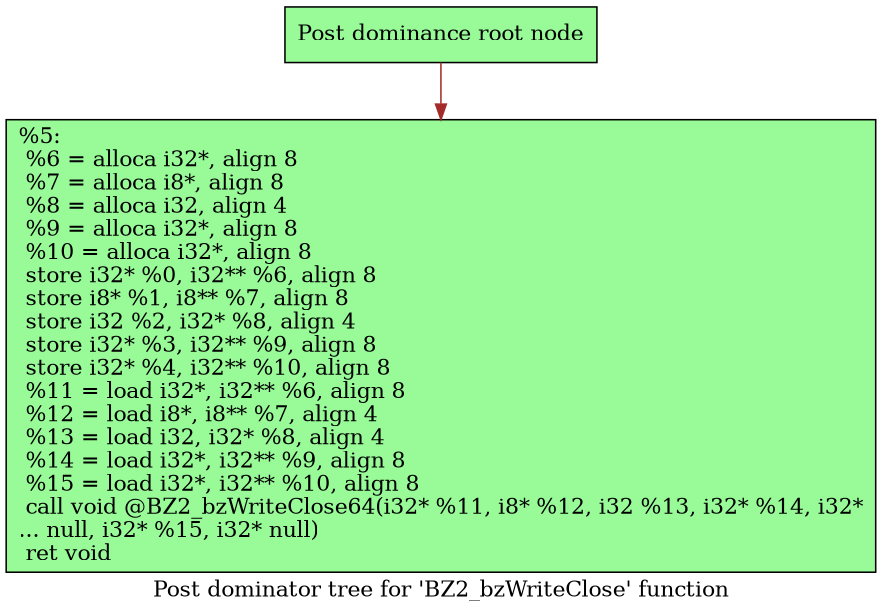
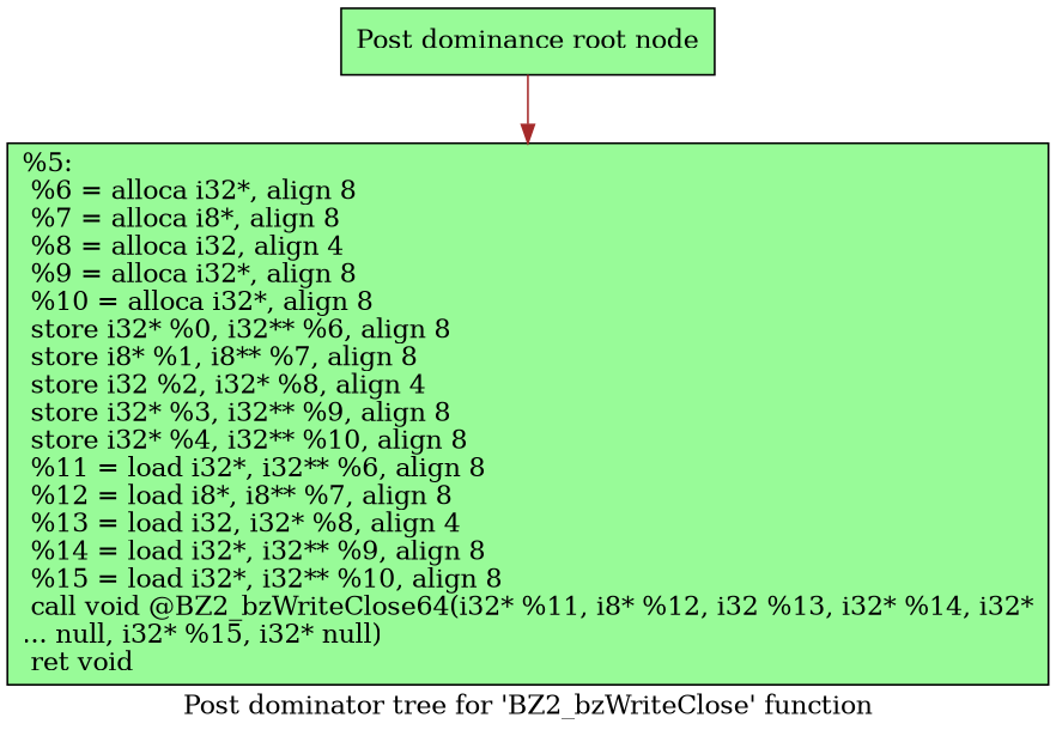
  digraph {
    label="Post dominator tree for 'BZ2_bzWriteClose' function"
    node [shape=record style=filled fillcolor=palegreen]
    n1 [label="{Post dominance root node}"]
-   n2 [label="{%5:\l  %6 = alloca i32*, align 8\l  %7 = alloca i8*, align 8\l  %8 = alloca i32, align 4\l  %9 = alloca i32*, align 8\l  %10 = alloca i32*, align 8\l  store i32* %0, i32** %6, align 8\l  store i8* %1, i8** %7, align 8\l  store i32 %2, i32* %8, align 4\l  store i32* %3, i32** %9, align 8\l  store i32* %4, i32** %10, align 8\l  %11 = load i32*, i32** %6, align 8\l  %12 = load i8*, i8** %7, align 4\l  %13 = load i32, i32* %8, align 4\l  %14 = load i32*, i32** %9, align 8\l  %15 = load i32*, i32** %10, align 8\l  call void @BZ2_bzWriteClose64(i32* %11, i8* %12, i32 %13, i32* %14, i32*\l... null, i32* %15, i32* null)\l  ret void\l}"]
+   n2 [label="{%5:\l  %6 = alloca i32*, align 8\l  %7 = alloca i8*, align 8\l  %8 = alloca i32, align 4\l  %9 = alloca i32*, align 8\l  %10 = alloca i32*, align 8\l  store i32* %0, i32** %6, align 8\l  store i8* %1, i8** %7, align 8\l  store i32 %2, i32* %8, align 4\l  store i32* %3, i32** %9, align 8\l  store i32* %4, i32** %10, align 8\l  %11 = load i32*, i32** %6, align 8\l  %12 = load i8*, i8** %7, align 8\l  %13 = load i32, i32* %8, align 4\l  %14 = load i32*, i32** %9, align 8\l  %15 = load i32*, i32** %10, align 8\l  call void @BZ2_bzWriteClose64(i32* %11, i8* %12, i32 %13, i32* %14, i32*\l... null, i32* %15, i32* null)\l  ret void\l}"]
    n1 -> n2 [color=brown]
  }
